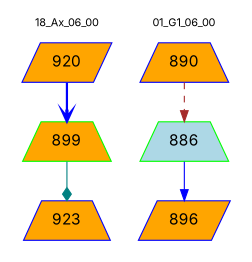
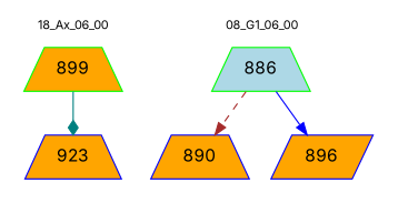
  digraph {
    fontname=Inter
    node [color=blue fillcolor=orange fontname=Inter shape=trapezium style=filled]
    edge [arrowhead=normal color=blue fontname=Inter style=solid]
-   n1 [label=920 shape=parallelogram]
    n2 [color=green label=899]
    n3 [label=923]
    n4 [label=890]
    n5 [color=green fillcolor=lightblue label=886]
    n6 [label=896 shape=parallelogram]
    subgraph cluster_1 {
      color=white
      fontsize=10
      label="18_Ax_06_00"
-     n1
      n2
      n3
    }
    subgraph cluster_2 {
      color=white
      fontsize=10
-     label="01_G1_06_00"
+     label="08_G1_06_00"
      n4
      n5
      n6
    }
-   n1 -> n2 [arrowhead=vee style=bold]
    n2 -> n3 [arrowhead=diamond color=teal]
-   n4 -> n5 [color=brown style=dashed]
+   n5 -> n4 [color=brown style=dashed]
    n5 -> n6
  }
